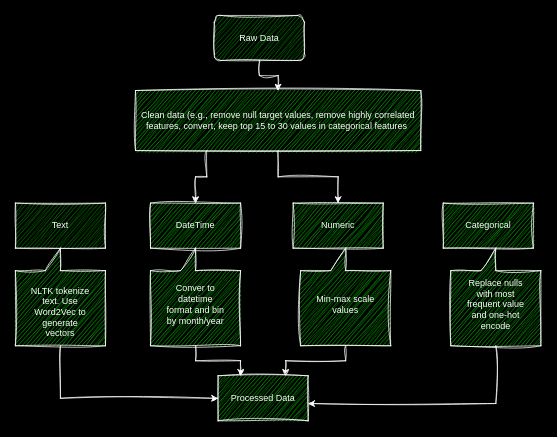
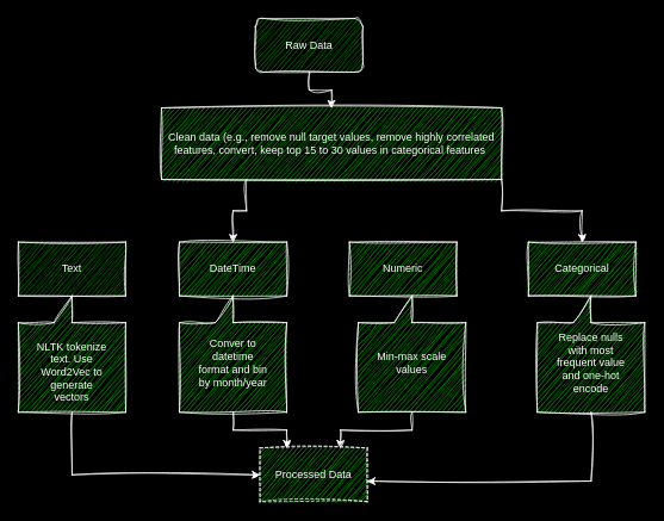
  <mxCell id="0" />
  <mxCell id="1" parent="0" />
  <mxCell id="2" style="edgeStyle=orthogonalEdgeStyle;rounded=0;orthogonalLoop=1;jettySize=auto;html=1;exitX=0.5;exitY=1;exitDx=0;exitDy=0;entryX=0.5;entryY=0;entryDx=0;entryDy=0;sketch=1;curveFitting=1;jiggle=2;strokeColor=#FFFFFF;" edge="1" parent="1" source="3" target="7"><mxGeometry relative="1" as="geometry" /></mxCell>
  <mxCell id="3" value="&lt;font color=&quot;#ffffff&quot;&gt;Raw Data&lt;/font&gt;" style="rounded=1;whiteSpace=wrap;html=1;sketch=1;curveFitting=1;jiggle=2;fillColor=#009900;strokeColor=#FFFFFF;" vertex="1" parent="1"><mxGeometry x="285" y="20" width="120" height="60" as="geometry" /></mxCell>
- <mxCell id="4" style="edgeStyle=orthogonalEdgeStyle;rounded=0;orthogonalLoop=1;jettySize=auto;html=1;exitX=0.5;exitY=1;exitDx=0;exitDy=0;sketch=1;curveFitting=1;jiggle=2;strokeColor=#FFFFFF;" edge="1" parent="1" source="7" target="10"><mxGeometry relative="1" as="geometry" /></mxCell>
  <mxCell id="5" style="edgeStyle=orthogonalEdgeStyle;rounded=0;orthogonalLoop=1;jettySize=auto;html=1;exitX=0.25;exitY=1;exitDx=0;exitDy=0;sketch=1;curveFitting=1;jiggle=2;strokeColor=#FFFFFF;" edge="1" parent="1" source="7" target="9"><mxGeometry relative="1" as="geometry" /></mxCell>
+ <mxCell id="6" style="edgeStyle=orthogonalEdgeStyle;rounded=0;orthogonalLoop=1;jettySize=auto;html=1;exitX=1;exitY=1;exitDx=0;exitDy=0;entryX=0.5;entryY=0;entryDx=0;entryDy=0;sketch=1;curveFitting=1;jiggle=2;strokeColor=#FFFFFF;" edge="1" parent="1" source="7" target="11"><mxGeometry relative="1" as="geometry" /></mxCell>
  <mxCell id="7" value="Clean data (e.g., remove null target values, remove highly correlated features, convert, keep top 15 to 30 values in categorical features&amp;nbsp;" style="rounded=0;whiteSpace=wrap;html=1;sketch=1;curveFitting=1;jiggle=2;fillColor=#00CC00;strokeColor=#FFFFFF;fontColor=#FFFFFF;" vertex="1" parent="1"><mxGeometry x="180" y="120" width="380" height="80" as="geometry" /></mxCell>
  <mxCell id="8" value="Text" style="rounded=0;whiteSpace=wrap;html=1;sketch=1;curveFitting=1;jiggle=2;fillColor=#009900;strokeColor=#FFFFFF;fontColor=#FFFFFF;" vertex="1" parent="1"><mxGeometry x="20" y="270" width="120" height="60" as="geometry" /></mxCell>
  <mxCell id="9" value="DateTime" style="rounded=0;whiteSpace=wrap;html=1;sketch=1;curveFitting=1;jiggle=2;fillColor=#00CC00;strokeColor=#FFFFFF;fontColor=#FFFFFF;" vertex="1" parent="1"><mxGeometry x="200" y="270" width="120" height="60" as="geometry" /></mxCell>
  <mxCell id="10" value="Numeric" style="rounded=0;whiteSpace=wrap;html=1;sketch=1;curveFitting=1;jiggle=2;fillColor=#00CC00;strokeColor=#FFFFFF;fontColor=#FFFFFF;" vertex="1" parent="1"><mxGeometry x="390" y="270" width="120" height="60" as="geometry" /></mxCell>
  <mxCell id="11" value="Categorical" style="rounded=0;whiteSpace=wrap;html=1;sketch=1;curveFitting=1;jiggle=2;fillColor=#00CC00;strokeColor=#FFFFFF;fontColor=#FFFFFF;" vertex="1" parent="1"><mxGeometry x="590" y="270" width="120" height="60" as="geometry" /></mxCell>
  <mxCell id="12" style="edgeStyle=orthogonalEdgeStyle;rounded=0;orthogonalLoop=1;jettySize=auto;html=1;exitX=0.5;exitY=0;exitDx=0;exitDy=0;exitPerimeter=0;entryX=0;entryY=0.5;entryDx=0;entryDy=0;sketch=1;curveFitting=1;jiggle=2;strokeColor=#FFFFFF;" edge="1" parent="1" source="13" target="23"><mxGeometry relative="1" as="geometry" /></mxCell>
  <mxCell id="13" value="" style="shape=callout;whiteSpace=wrap;html=1;perimeter=calloutPerimeter;rotation=-180;sketch=1;curveFitting=1;jiggle=2;fillColor=#00CC00;strokeColor=#FFFFFF;fontColor=#FFFFFF;" vertex="1" parent="1"><mxGeometry x="20" y="330" width="120" height="130" as="geometry" /></mxCell>
  <mxCell id="14" style="edgeStyle=orthogonalEdgeStyle;rounded=0;orthogonalLoop=1;jettySize=auto;html=1;exitX=0.5;exitY=0;exitDx=0;exitDy=0;exitPerimeter=0;entryX=0.25;entryY=0;entryDx=0;entryDy=0;sketch=1;curveFitting=1;jiggle=2;strokeColor=#FFFFFF;" edge="1" parent="1" source="15" target="23"><mxGeometry relative="1" as="geometry" /></mxCell>
  <mxCell id="15" value="" style="shape=callout;whiteSpace=wrap;html=1;perimeter=calloutPerimeter;rotation=-180;sketch=1;curveFitting=1;jiggle=2;fillColor=#00CC00;strokeColor=#FFFFFF;fontColor=#FFFFFF;" vertex="1" parent="1"><mxGeometry x="200" y="330" width="120" height="130" as="geometry" /></mxCell>
  <mxCell id="16" style="edgeStyle=orthogonalEdgeStyle;rounded=0;orthogonalLoop=1;jettySize=auto;html=1;exitX=0.5;exitY=0;exitDx=0;exitDy=0;exitPerimeter=0;entryX=0.75;entryY=0;entryDx=0;entryDy=0;sketch=1;curveFitting=1;jiggle=2;strokeColor=#FFFFFF;" edge="1" parent="1" source="17" target="23"><mxGeometry relative="1" as="geometry" /></mxCell>
  <mxCell id="17" value="" style="shape=callout;whiteSpace=wrap;html=1;perimeter=calloutPerimeter;rotation=-180;sketch=1;curveFitting=1;jiggle=2;fillColor=#00CC00;strokeColor=#FFFFFF;fontColor=#FFFFFF;" vertex="1" parent="1"><mxGeometry x="400" y="330" width="120" height="130" as="geometry" /></mxCell>
  <mxCell id="18" value="" style="shape=callout;whiteSpace=wrap;html=1;perimeter=calloutPerimeter;rotation=-180;sketch=1;curveFitting=1;jiggle=2;fillColor=#00CC00;strokeColor=#FFFFFF;fontColor=#FFFFFF;" vertex="1" parent="1"><mxGeometry x="600" y="330" width="120" height="130" as="geometry" /></mxCell>
  <mxCell id="19" value="Replace nulls with most frequent value and one-hot encode" style="text;html=1;strokeColor=none;fillColor=none;align=center;verticalAlign=middle;whiteSpace=wrap;rounded=0;fontColor=#FFFFFF;" vertex="1" parent="1"><mxGeometry x="620" y="390" width="80" height="30" as="geometry" /></mxCell>
  <mxCell id="20" value="Conver to datetime format and bin by month/year" style="text;html=1;strokeColor=none;fillColor=none;align=center;verticalAlign=middle;whiteSpace=wrap;rounded=0;fontColor=#FFFFFF;" vertex="1" parent="1"><mxGeometry x="220" y="390" width="80" height="30" as="geometry" /></mxCell>
  <mxCell id="21" value="Min-max scale values" style="text;html=1;strokeColor=none;fillColor=none;align=center;verticalAlign=middle;whiteSpace=wrap;rounded=0;fontColor=#FFFFFF;" vertex="1" parent="1"><mxGeometry x="420" y="390" width="80" height="30" as="geometry" /></mxCell>
  <mxCell id="22" value="NLTK tokenize text. Use Word2Vec to generate vectors" style="text;html=1;strokeColor=none;fillColor=none;align=center;verticalAlign=middle;whiteSpace=wrap;rounded=0;fontColor=#FFFFFF;" vertex="1" parent="1"><mxGeometry x="40" y="400" width="80" height="30" as="geometry" /></mxCell>
- <mxCell id="23" value="Processed Data" style="rounded=0;whiteSpace=wrap;html=1;sketch=1;curveFitting=1;jiggle=2;fillColor=#00CC00;strokeColor=#FFFFFF;fontColor=#FFFFFF;" vertex="1" parent="1"><mxGeometry x="290" y="500" width="120" height="60" as="geometry" /></mxCell>
+ <mxCell id="23" value="Processed Data" style="rounded=0;whiteSpace=wrap;html=1;sketch=1;curveFitting=1;jiggle=2;fillColor=#00CC00;strokeColor=#FFFFFF;fontColor=#FFFFFF;dashed=1;" vertex="1" parent="1"><mxGeometry x="290" y="500" width="120" height="60" as="geometry" /></mxCell>
  <mxCell id="24" style="edgeStyle=orthogonalEdgeStyle;rounded=0;orthogonalLoop=1;jettySize=auto;html=1;exitX=0.5;exitY=0;exitDx=0;exitDy=0;exitPerimeter=0;entryX=1;entryY=0.617;entryDx=0;entryDy=0;entryPerimeter=0;sketch=1;curveFitting=1;jiggle=2;strokeColor=#FFFFFF;" edge="1" parent="1" source="18" target="23"><mxGeometry relative="1" as="geometry" /></mxCell>
